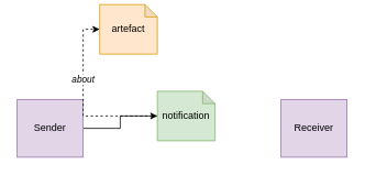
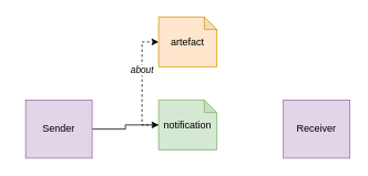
  <mxCell id="0" />
  <mxCell id="1" parent="0" />
  <mxCell id="2" value="Receiver" style="rounded=0;whiteSpace=wrap;html=1;fillColor=#e1d5e7;strokeColor=#9673a6;" vertex="1" parent="1"><mxGeometry x="340" y="120" width="80" height="70" as="geometry" /></mxCell>
  <mxCell id="3" style="edgeStyle=orthogonalEdgeStyle;rounded=0;orthogonalLoop=1;jettySize=auto;html=1;exitX=1;exitY=0.5;exitDx=0;exitDy=0;" edge="1" parent="1" source="4" target="7"><mxGeometry relative="1" as="geometry" /></mxCell>
- <mxCell id="4" value="Sender" style="rounded=0;whiteSpace=wrap;html=1;fillColor=#e1d5e7;strokeColor=#9673a6;" vertex="1" parent="1"><mxGeometry x="20" y="120" width="80" height="70" as="geometry" /></mxCell>
+ <mxCell id="4" value="Sender" style="rounded=0;whiteSpace=wrap;html=1;fillColor=#e1d5e7;strokeColor=#9673a6;" vertex="1" parent="1"><mxGeometry x="30" y="120" width="80" height="70" as="geometry" /></mxCell>
  <mxCell id="5" style="edgeStyle=orthogonalEdgeStyle;rounded=0;orthogonalLoop=1;jettySize=auto;html=1;exitX=0;exitY=0.5;exitDx=0;exitDy=0;exitPerimeter=0;entryX=0;entryY=0.5;entryDx=0;entryDy=0;entryPerimeter=0;dashed=1;" edge="1" parent="1" source="7" target="8"><mxGeometry relative="1" as="geometry" /></mxCell>
  <mxCell id="6" value="about" style="edgeLabel;html=1;align=center;verticalAlign=middle;resizable=0;points=[];fontStyle=2" vertex="1" connectable="0" parent="5"><mxGeometry x="0.264" y="1" relative="1" as="geometry"><mxPoint y="1" as="offset" /></mxGeometry></mxCell>
- <mxCell id="7" value="notification" style="shape=note;whiteSpace=wrap;html=1;backgroundOutline=1;darkOpacity=0.05;size=15;labelPosition=center;verticalLabelPosition=middle;align=center;verticalAlign=middle;fillColor=#d5e8d4;strokeColor=#82b366;" vertex="1" parent="1"><mxGeometry x="190" y="110" width="70" height="60" as="geometry" /></mxCell>
- <mxCell id="8" value="artefact" style="shape=note;whiteSpace=wrap;html=1;backgroundOutline=1;darkOpacity=0.05;size=15;labelPosition=center;verticalLabelPosition=middle;align=center;verticalAlign=middle;fillColor=#ffe6cc;strokeColor=#d79b00;" vertex="1" parent="1"><mxGeometry x="120" y="5" width="70" height="60" as="geometry" /></mxCell>
+ <mxCell id="7" value="notification" style="shape=note;whiteSpace=wrap;html=1;backgroundOutline=1;darkOpacity=0.05;size=15;labelPosition=center;verticalLabelPosition=middle;align=center;verticalAlign=middle;fillColor=#d5e8d4;strokeColor=#82b366;" vertex="1" parent="1"><mxGeometry x="190" y="120" width="70" height="60" as="geometry" /></mxCell>
+ <mxCell id="8" value="artefact" style="shape=note;whiteSpace=wrap;html=1;backgroundOutline=1;darkOpacity=0.05;size=15;labelPosition=center;verticalLabelPosition=middle;align=center;verticalAlign=middle;fillColor=#ffe6cc;strokeColor=#d79b00;" vertex="1" parent="1"><mxGeometry x="190" y="20" width="70" height="60" as="geometry" /></mxCell>
